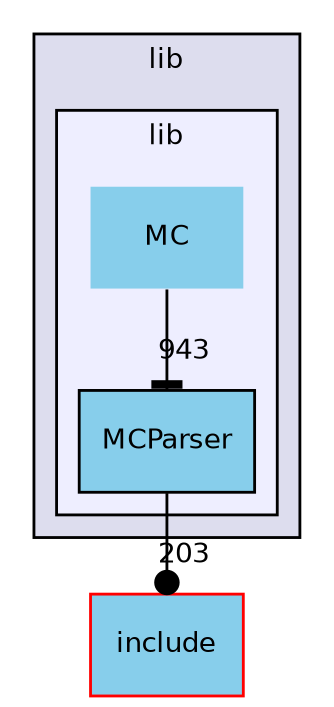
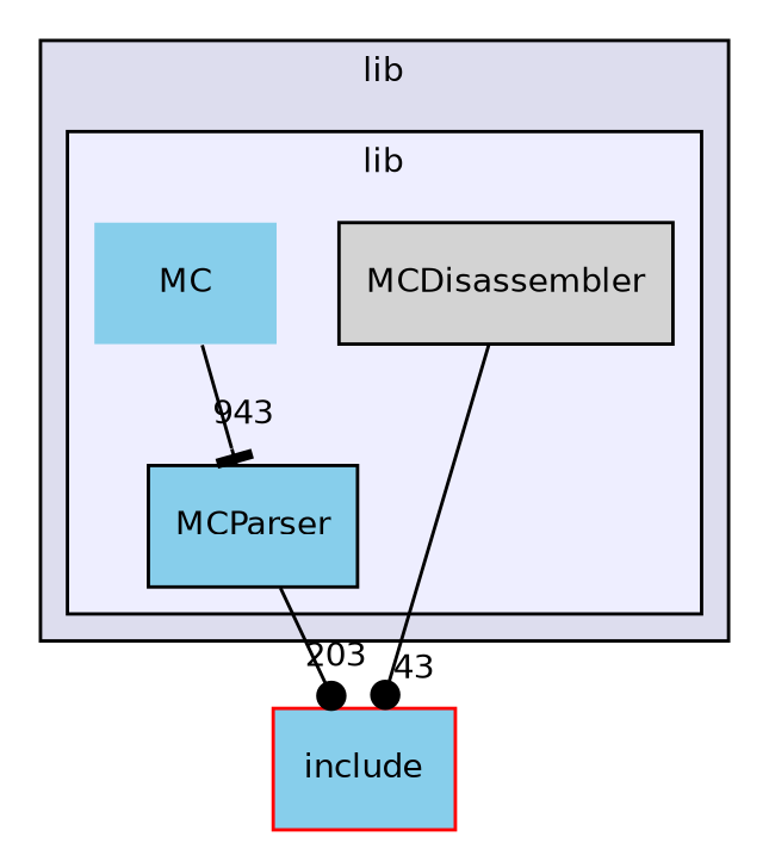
  digraph {
    compound=true
    node [fillcolor=skyblue fontname=Helvetica fontsize=10 shape=box style=filled color=black]
    edge [arrowhead=dot labeldistance=1.5 labelfontname=Helvetica labelfontsize=10]
    n1 [label=MC shape=plaintext color=""]
+   n2 [fillcolor=lightgrey label=MCDisassembler]
    n3 [label=MCParser]
    n4 [color=red label=include]
    subgraph cluster_1 {
      bgcolor="#ddddee"
      fontname=Helvetica
      fontsize=10
      label=lib
      pencolor=black
      subgraph cluster_2 {
        bgcolor="#eeeeff"
        fontname=Helvetica
        fontsize=10
        label=lib
        pencolor=black
        n1
+       n2
        n3
      }
    }
    n1 -> n3 [arrowhead=tee headlabel=943]
+   n2 -> n4 [headlabel=43]
    n3 -> n4 [headlabel=203]
  }
